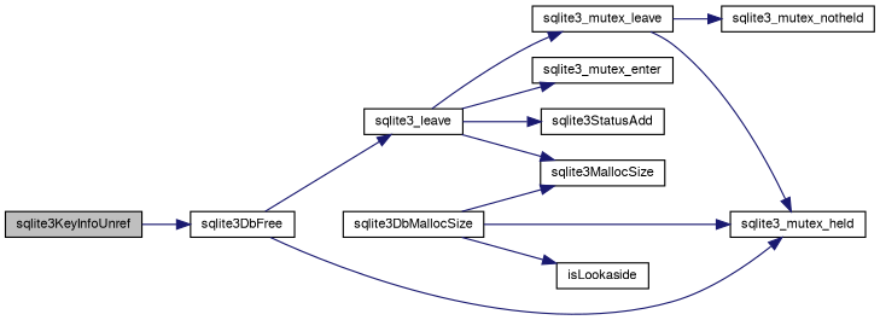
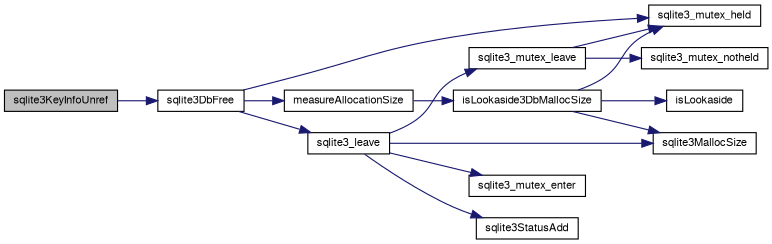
  digraph {
    rankdir=LR
    node [color=black fillcolor=white fontname=FreeSans fontsize=10 shape=record style=filled]
    edge [color=midnightblue fontname=FreeSans fontsize=10 labelfontname=FreeSans labelfontsize=10 style=solid]
    n1 [fillcolor=grey75 fontcolor=black height=0.2 label=sqlite3KeyInfoUnref width=0.4]
    n2 [height=0.2 label=sqlite3DbFree width=0.4]
    n3 [height=0.2 label=sqlite3_mutex_held width=0.4]
+   n4 [height=0.2 label=measureAllocationSize width=0.4]
    n5 [height=0.2 label=sqlite3_leave width=0.4]
-   n6 [height=0.2 label=sqlite3DbMallocSize width=0.4]
+   n6 [height=0.2 label=isLookaside3DbMallocSize width=0.4]
    n7 [height=0.2 label=isLookaside width=0.4]
    n8 [height=0.2 label=sqlite3MallocSize width=0.4]
    n9 [height=0.2 label=sqlite3_mutex_enter width=0.4]
    n10 [height=0.2 label=sqlite3StatusAdd width=0.4]
    n11 [height=0.2 label=sqlite3_mutex_leave width=0.4]
    n12 [height=0.2 label=sqlite3_mutex_notheld width=0.4]
    n1 -> n2
    n2 -> n3
+   n2 -> n4
    n2 -> n5
+   n4 -> n6
    n5 -> n8
    n5 -> n9
    n5 -> n10
    n5 -> n11
    n6 -> n3
    n6 -> n7
    n6 -> n8
    n11 -> n3
    n11 -> n12
  }
